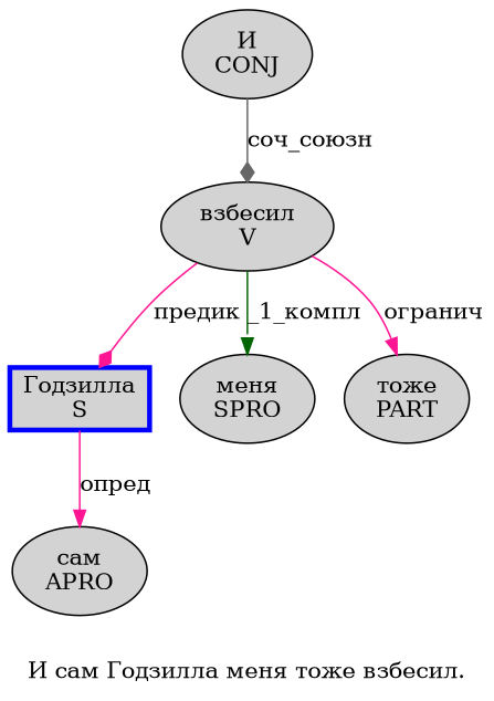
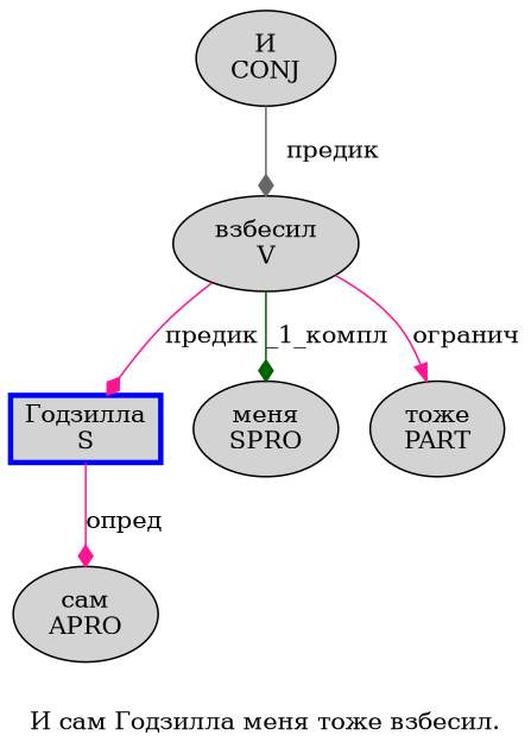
  digraph {
    label="И сам Годзилла меня тоже взбесил."
    node [fillcolor=lightgray penwidth=1 shape=ellipse style=filled]
    edge [arrowhead=diamond color=deeppink]
    n1 [label="И\nCONJ"]
    n2 [label="взбесил\nV"]
    n3 [color=blue label="Годзилла\nS" penwidth=3 shape=box]
    n4 [label="меня\nSPRO"]
    n5 [label="тоже\nPART"]
    n6 [label="сам\nAPRO"]
-   n1 -> n2 [color=gray40 label="соч_союзн"]
+   n1 -> n2 [color=gray40 label="предик"]
    n2 -> n3 [label="предик"]
-   n2 -> n4 [arrowhead=normal color=darkgreen label="_1_компл"]
+   n2 -> n4 [color=darkgreen label="_1_компл"]
    n2 -> n5 [arrowhead=normal label="огранич"]
-   n3 -> n6 [arrowhead=normal label="опред"]
+   n3 -> n6 [label="опред"]
  }
